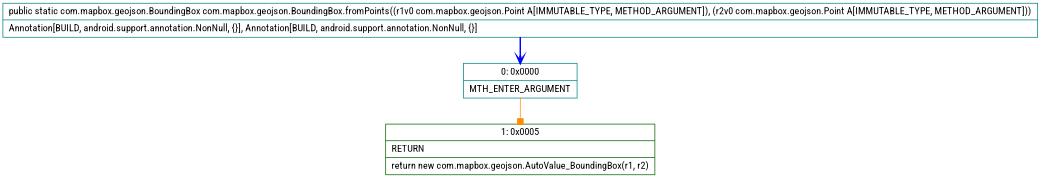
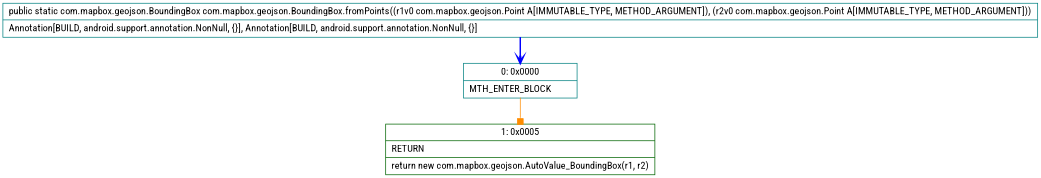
  digraph {
    fontname="Roboto Condensed"
    node [shape=record color=teal fontname="Roboto Condensed"]
    edge [fontname="Roboto Condensed"]
-   n1 [label="{0\:\ 0x0000|MTH_ENTER_ARGUMENT\l}"]
+   n1 [label="{0\:\ 0x0000|MTH_ENTER_BLOCK\l}"]
    n2 [label="{1\:\ 0x0005|RETURN\l|return new com.mapbox.geojson.AutoValue_BoundingBox(r1, r2)\l}" color=darkgreen]
    n3 [label="{public static com.mapbox.geojson.BoundingBox com.mapbox.geojson.BoundingBox.fromPoints((r1v0 com.mapbox.geojson.Point A[IMMUTABLE_TYPE, METHOD_ARGUMENT]), (r2v0 com.mapbox.geojson.Point A[IMMUTABLE_TYPE, METHOD_ARGUMENT]))  | Annotation[BUILD, android.support.annotation.NonNull, \{\}], Annotation[BUILD, android.support.annotation.NonNull, \{\}]\l}"]
    n1 -> n2 [color=darkorange style=solid arrowhead=box]
    n3 -> n1 [color=blue style=bold arrowhead=vee]
  }
